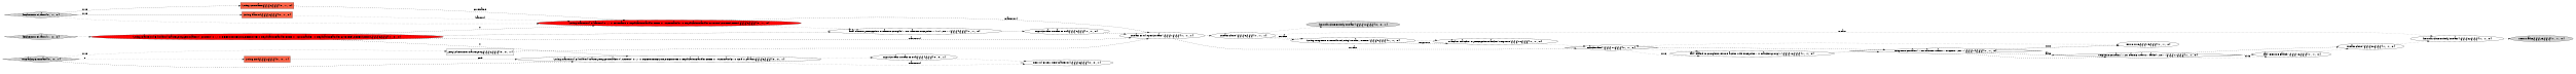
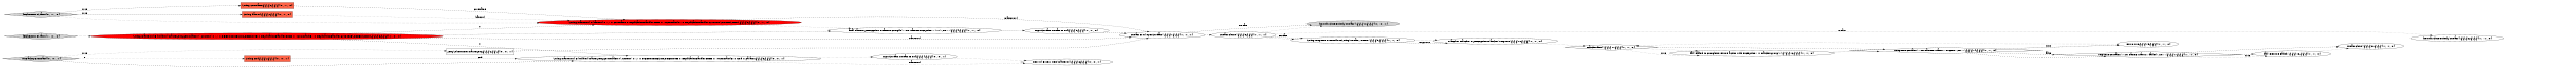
  digraph {
    rankdir=LR
    node [fillcolor=white shape=ellipse style=filled]
    edge [style=dashed]
    n1 [fillcolor=lightgray label="fetchRestoreStatus['1', '0', '0']" shape=diamond]
    n2 [fillcolor=red label="String masterUrl = buildUrl(masterJetty.getLocalPort(),context) + \"/\" + DEFAULT_TEST_CORENAME + ReplicationHandler.PATH + \"?command=\" + ReplicationHandler.CMD_RESTORE_STATUS@@@3@@@['1', '0', '0']"]
    n3 [fillcolor=red label="String masterUrl = baseUrl + \"/\" + coreName + ReplicationHandler.PATH + \"?command=\" + ReplicationHandler.CMD_RESTORE_STATUS@@@3@@@['0', '1', '0']"]
    n4 [label="final Pattern pException = Pattern.compile(\"<str name=\"exception\">(.*?)</str>\")@@@4@@@['1', '1', '0']"]
    n5 [label="stream = url.openStream()@@@7@@@['1', '1', '1']"]
    n6 [label="String masterUrl = buildUrl(masterJetty.getLocalPort(),context) + \"/\" + DEFAULT_TEST_CORENAME + ReplicationHandler.PATH + \"?command=\" + cmd + params@@@3@@@['0', '0', '1']"]
    n7 [label="InputStream stream = null@@@4@@@['0', '0', '1']"]
    n8 [label="URL url = new URL(masterUrl)@@@6@@@['0', '0', '1']"]
    n9 [label="fail(\"Restore Failed\")@@@18@@@['1', '1', '0']"]
    n10 [label="stream.close()@@@20@@@['1', '1', '0']"]
    n11 [label="{IOUtils.closeQuietly(stream)}@@@22@@@['1', '1', '0']"]
    n12 [label="response.contains(\"<str name=\"status\">failed</str>\")@@@17@@@['1', '1', '0']" shape=diamond]
-   n13 [fillcolor=lightgray label="return false@@@25@@@['1', '1', '0']"]
    n14 [label="response.contains(\"<str name=\"status\">success</str>\")@@@14@@@['1', '1', '0']" shape=diamond]
    n15 [label="return true@@@15@@@['1', '1', '0']"]
    n16 [label="matcher.find()@@@11@@@['1', '1', '0']" shape=diamond]
    n17 [label="stream.close()@@@8@@@['1', '1', '1']"]
    n18 [fillcolor=lightgray label="{IOUtils.closeQuietly(stream)}@@@10@@@['0', '0', '1']"]
    n19 [label="String response = IOUtils.toString(stream,\"UTF-8\")@@@9@@@['1', '1', '0']"]
    n20 [label="Matcher matcher = pException.matcher(response)@@@10@@@['1', '1', '0']"]
    n21 [label="InputStream stream = null@@@5@@@['1', '1', '0']"]
    n22 [fillcolor=lightgray label="fetchRestoreStatus['0', '1', '0']" shape=diamond]
    n23 [fillcolor=tomato label="String coreName@@@2@@@['0', '1', '0']" shape=box]
    n24 [fillcolor=tomato label="String baseUrl@@@2@@@['0', '1', '0']" shape=box]
    n25 [fillcolor=lightgray label="runBackupCommand['0', '0', '1']" shape=diamond]
    n26 [label="JettySolrRunner masterJetty@@@2@@@['0', '0', '1']" shape=box]
    n27 [fillcolor=tomato label="String cmd@@@2@@@['0', '0', '1']" shape=box]
    n28 [label="fail(\"Failed to complete restore action with exception \" + matcher.group(1))@@@12@@@['1', '1', '0']"]
    n1 -> n2 [style=dotted]
    n2 -> n3 [label=0]
    n2 -> n4
    n2 -> n5 [label=masterUrl]
    n2 -> n6 [label=0]
    n3 -> n4 [style=dotted]
    n3 -> n5 [label=masterUrl]
    n4 -> n21
    n5 -> n17
-   n5 -> n16 [label=stream]
+   n5 -> n18 [label=stream]
    n6 -> n7 [style=dotted]
    n6 -> n8 [label=masterUrl style=dotted]
    n7 -> n8 [style=dotted]
    n9 -> n10 [style=dotted]
-   n10 -> n11 [style=dotted]
-   n11 -> n13 [style=dotted]
    n12 -> n9 [label=true style=dotted]
    n12 -> n9
    n12 -> n10
    n14 -> n12
    n14 -> n12 [label=false]
    n14 -> n15 [style=dotted]
    n14 -> n15 [label=true]
    n15 -> n16 [style=dotted]
    n16 -> n14
    n16 -> n28 [label=true style=dotted]
    n16 -> n28 [style=dotted]
    n17 -> n11 [label=stream style=dotted]
    n17 -> n18 [style=dotted]
    n17 -> n19 [label=stream]
    n17 -> n19 [style=dotted]
    n19 -> n20 [style=dotted]
    n19 -> n20 [label=response]
    n20 -> n16 [style=dotted]
    n21 -> n5
    n22 -> n3 [style=dotted]
    n22 -> n23 [label=true]
    n22 -> n24 [label=true]
    n23 -> n3 [label=coreName]
    n24 -> n3 [label=baseUrl style=dotted]
    n25 -> n6
    n25 -> n26 [label=true style=dotted]
    n25 -> n27 [label=0 style=dotted]
    n26 -> n5
    n27 -> n6 [label=cmd]
    n28 -> n14
  }
